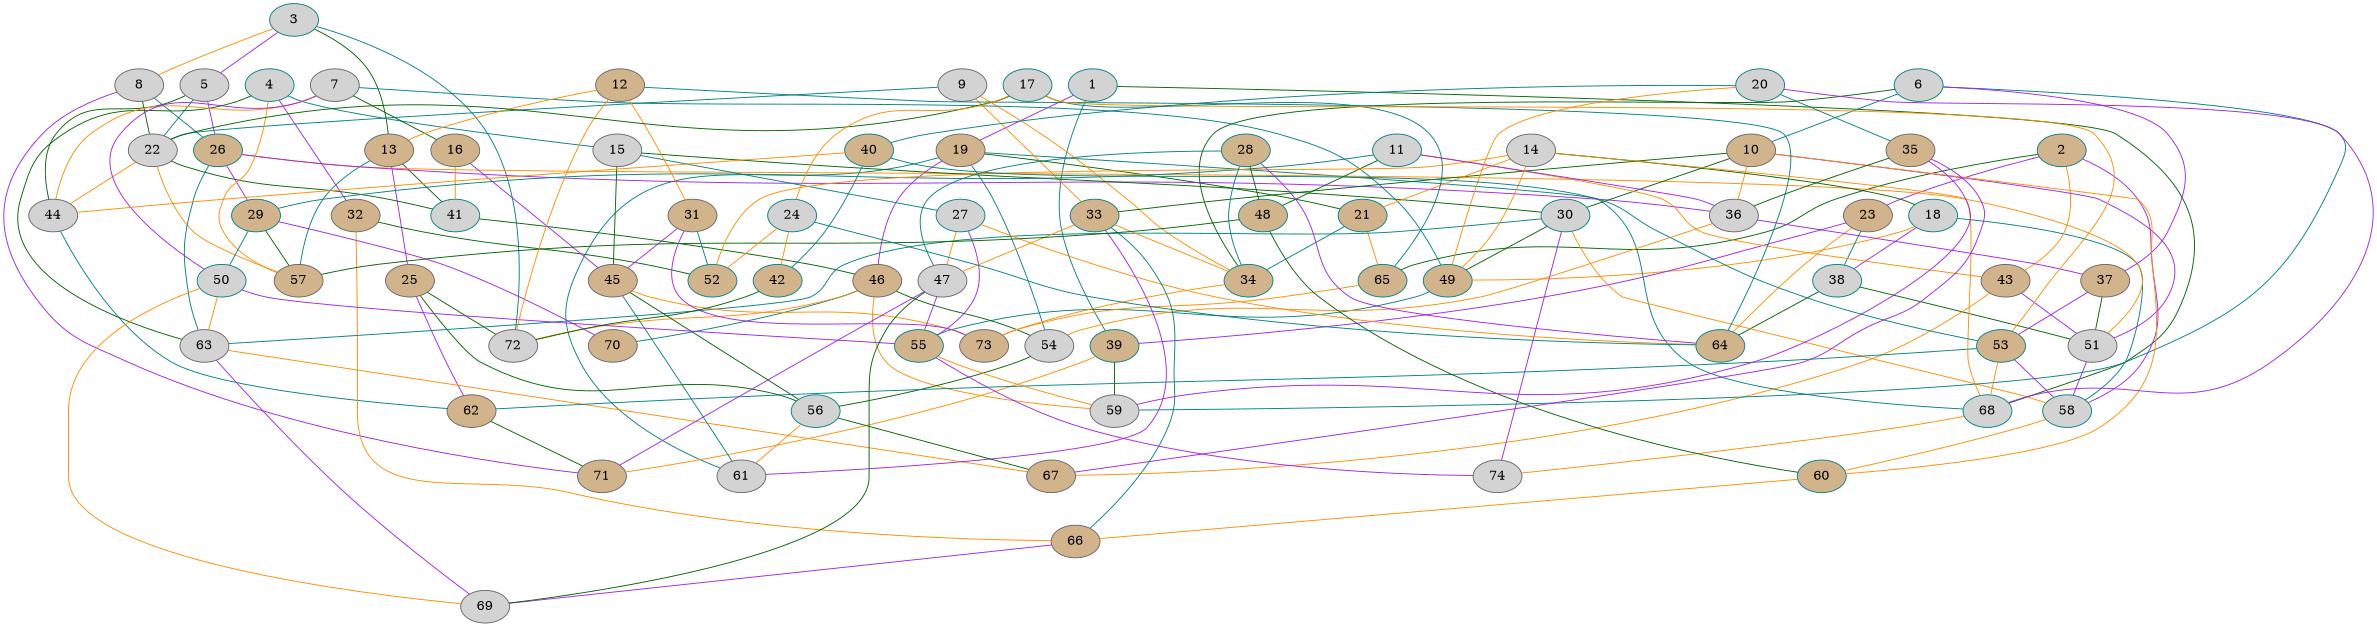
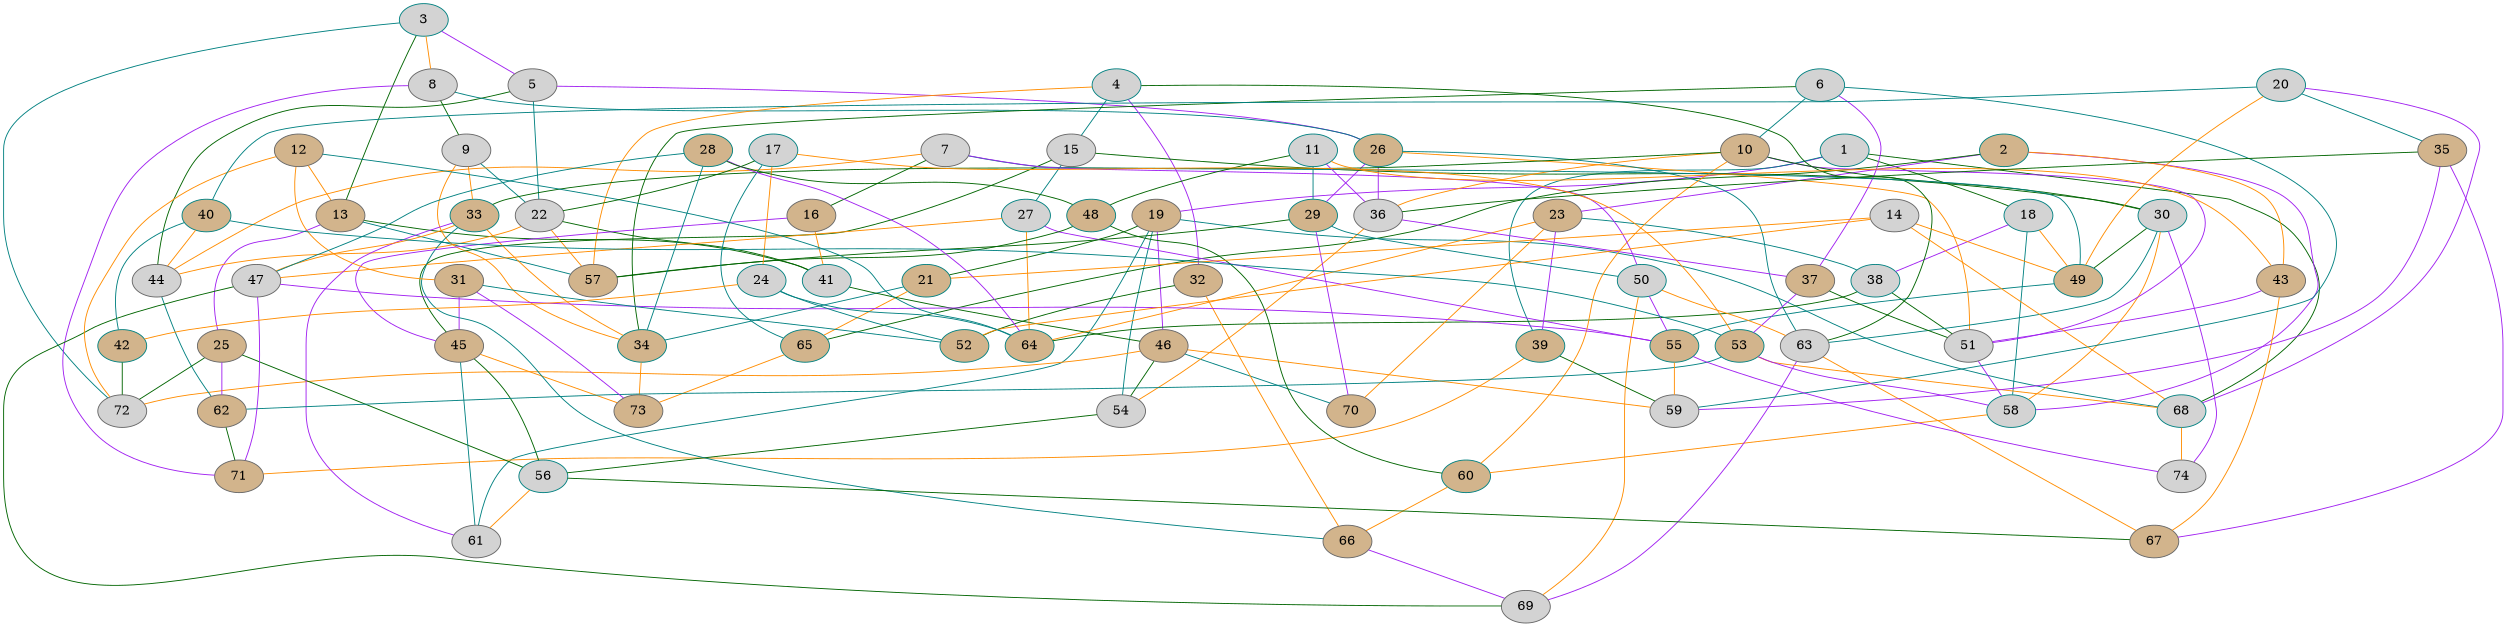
  graph {
    node [color=gray40 fillcolor=tan style=filled]
    edge [color=darkorange weight=1.0]
    1 [color=teal fillcolor=lightgrey]
    18 [color=teal fillcolor=lightgrey]
    19
    39 [color=teal]
    68 [color=teal fillcolor=lightgrey]
    58 [color=teal fillcolor=lightgrey]
    49 [color=teal]
    38 [color=teal fillcolor=lightgrey]
    21 [color=teal]
    46
    54 [fillcolor=lightgrey]
    61 [fillcolor=lightgrey]
    59 [fillcolor=lightgrey]
    71
    74 [fillcolor=lightgrey]
    2 [color=teal]
    23
    43
    65 [color=teal]
    64 [color=teal]
    70
    51 [fillcolor=lightgrey]
    67
    60 [color=teal]
    73
    3 [color=teal fillcolor=lightgrey]
    5 [fillcolor=lightgrey]
    8 [fillcolor=lightgrey]
    13
    72 [fillcolor=lightgrey]
    22 [fillcolor=lightgrey]
    26 [color=teal]
    44 [fillcolor=lightgrey]
    9 [fillcolor=lightgrey]
    57
    25
    41 [color=teal fillcolor=lightgrey]
    4 [color=teal fillcolor=lightgrey]
    15 [fillcolor=lightgrey]
    32
    63 [fillcolor=lightgrey]
    30 [color=teal fillcolor=lightgrey]
    27 [color=teal fillcolor=lightgrey]
    45
    52 [color=teal]
    66
    69 [fillcolor=lightgrey]
    36 [fillcolor=lightgrey]
    29 [color=teal]
    62
    6 [color=teal fillcolor=lightgrey]
    10
    34 [color=teal]
    37
    33 [color=teal]
    53 [color=teal]
    7 [fillcolor=lightgrey]
    16
    50 [color=teal fillcolor=lightgrey]
    55 [color=teal]
    47 [fillcolor=lightgrey]
    11 [color=teal fillcolor=lightgrey]
    48 [color=teal]
    12
    31
    56 [color=teal fillcolor=lightgrey]
    14 [fillcolor=lightgrey]
    17 [color=teal fillcolor=lightgrey]
    24 [color=teal fillcolor=lightgrey]
    42 [color=teal]
    20 [color=teal fillcolor=lightgrey]
    35
    40 [color=teal]
    28 [color=teal]
-   14 -- 18 [color=darkgreen]
+   1 -- 18 [color=darkgreen]
    1 -- 19 [color=purple]
    1 -- 39 [color=teal]
    1 -- 68 [color=darkgreen]
    18 -- 58 [color=teal]
    18 -- 49
    18 -- 38 [color=purple]
    19 -- 68 [color=teal]
    19 -- 21 [color=darkgreen]
    19 -- 46 [color=purple]
    19 -- 54 [color=teal]
    19 -- 61 [color=teal]
    39 -- 59 [color=darkgreen weight=2.0]
    39 -- 71
    68 -- 74
    58 -- 60
    49 -- 55 [color=teal]
    38 -- 64 [color=darkgreen]
    38 -- 51 [color=darkgreen]
    21 -- 65
    21 -- 34 [color=teal]
    46 -- 54 [color=darkgreen]
    46 -- 59
    46 -- 70 [color=teal]
    46 -- 72
    54 -- 56 [color=darkgreen]
    2 -- 58 [color=purple]
    2 -- 23 [color=purple]
    2 -- 43
    2 -- 65 [color=darkgreen]
    23 -- 39 [color=purple weight=2.0]
    23 -- 38 [color=teal]
    23 -- 64
+   23 -- 70
    43 -- 51 [color=purple]
    43 -- 67
    65 -- 73
    51 -- 58 [color=purple]
    60 -- 66
    3 -- 5 [color=purple]
    3 -- 8
    3 -- 13 [color=darkgreen]
    3 -- 72 [color=teal]
    5 -- 22 [color=teal]
    5 -- 26 [color=purple]
    5 -- 44 [color=darkgreen]
    8 -- 71 [color=purple]
    8 -- 26 [color=teal]
-   8 -- 22 [color=darkgreen]
+   8 -- 9 [color=darkgreen]
    13 -- 57 [color=teal weight=2.0]
    13 -- 25 [color=purple]
    13 -- 41 [color=darkgreen]
    22 -- 44
    22 -- 57
    22 -- 41 [color=darkgreen]
    26 -- 51
    26 -- 63 [color=teal]
    26 -- 36 [color=purple]
    26 -- 29 [color=purple]
    44 -- 62 [color=teal]
    9 -- 22 [color=teal]
    9 -- 34
    9 -- 33
    25 -- 72 [color=darkgreen]
    25 -- 62 [color=purple]
    25 -- 56 [color=darkgreen]
    41 -- 46 [color=darkgreen]
    4 -- 57
    4 -- 15 [color=teal]
    4 -- 32 [color=purple]
    4 -- 63 [color=darkgreen]
    15 -- 30 [color=darkgreen]
    15 -- 27 [color=teal]
    15 -- 45 [color=darkgreen]
    32 -- 52 [color=darkgreen weight=2.0]
    32 -- 66
    63 -- 67
    63 -- 69 [color=purple]
    30 -- 58
    30 -- 49 [color=darkgreen]
    30 -- 74 [color=purple]
    30 -- 63 [color=teal]
    27 -- 64
    27 -- 55 [color=purple]
    27 -- 47
    45 -- 61 [color=teal]
    45 -- 73
    45 -- 56 [color=darkgreen]
    66 -- 69 [color=purple]
    36 -- 54
    36 -- 37 [color=purple]
    29 -- 70 [color=purple weight=2.0]
    29 -- 57 [color=darkgreen]
    29 -- 50 [color=teal]
    62 -- 71 [color=darkgreen]
    6 -- 59 [color=teal]
    6 -- 10 [color=teal]
    6 -- 34 [color=darkgreen]
    6 -- 37 [color=purple]
    10 -- 51 [color=purple]
    10 -- 60
    10 -- 30 [color=darkgreen]
    10 -- 36
    10 -- 33 [color=darkgreen]
    34 -- 73
    37 -- 51 [color=darkgreen]
    37 -- 53 [color=purple]
    33 -- 61 [color=purple]
    33 -- 66 [color=teal]
    33 -- 34
    33 -- 47
    53 -- 68
    53 -- 58 [color=purple]
    53 -- 62 [color=teal]
    7 -- 49 [color=teal]
    7 -- 44 [weight=2.0]
    7 -- 16 [color=darkgreen]
    7 -- 50 [color=purple weight=2.0]
    16 -- 41
    16 -- 45 [color=purple]
    50 -- 63
    50 -- 69
    50 -- 55 [color=purple]
    55 -- 59
    55 -- 74 [color=purple]
    47 -- 71 [color=purple]
    47 -- 69 [color=darkgreen]
    47 -- 55 [color=purple]
    11 -- 43
    11 -- 36 [color=purple]
    11 -- 29 [color=teal]
    11 -- 48 [color=darkgreen]
    48 -- 60 [color=darkgreen]
    48 -- 57 [color=darkgreen]
    12 -- 64 [color=teal]
    12 -- 13
    12 -- 72
    12 -- 31
    31 -- 73 [color=purple]
    31 -- 45 [color=purple]
    31 -- 52 [color=teal]
    56 -- 61
    56 -- 67 [color=darkgreen]
    14 -- 68
    14 -- 49
    14 -- 21
    14 -- 52
    17 -- 65 [color=teal]
    17 -- 22 [color=darkgreen]
    17 -- 53
    17 -- 24
    24 -- 64 [color=teal]
-   24 -- 52
+   24 -- 52 [color=teal]
    24 -- 42
    42 -- 72 [color=darkgreen weight=2.0]
    20 -- 68 [color=purple]
    20 -- 49
    20 -- 35 [color=teal]
    20 -- 40 [color=teal]
    35 -- 59 [color=purple]
    35 -- 67 [color=purple]
    35 -- 36 [color=darkgreen]
    40 -- 44
    40 -- 53 [color=teal]
    40 -- 42 [color=teal]
    28 -- 64 [color=purple]
    28 -- 34 [color=teal]
    28 -- 47 [color=teal]
    28 -- 48 [color=darkgreen]
  }
